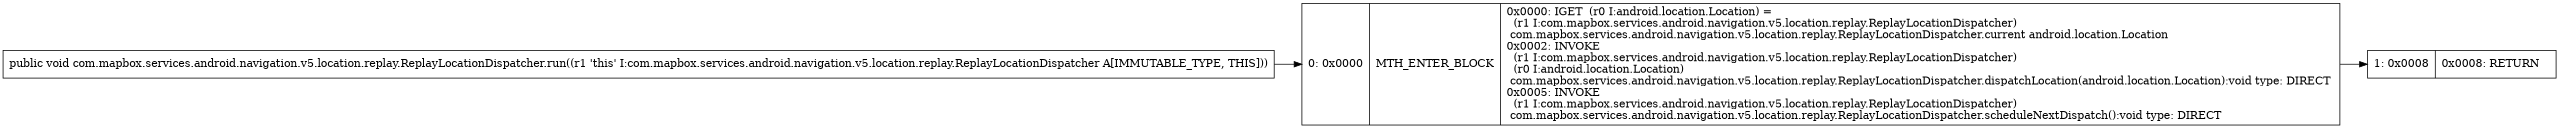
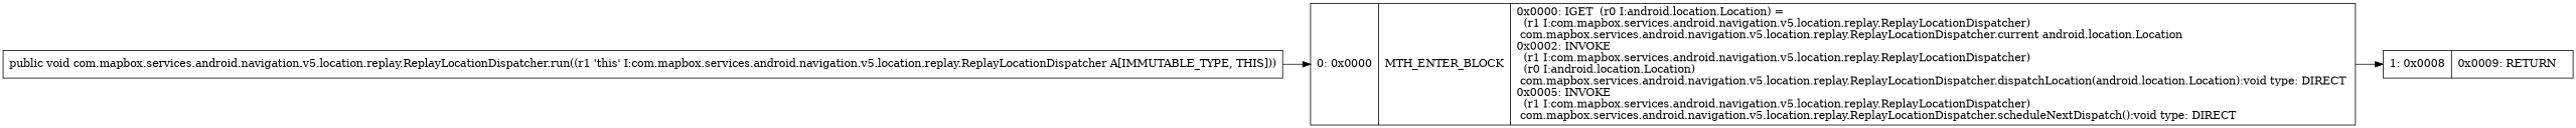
  digraph {
    rankdir=LR
    node [shape=record]
    n1 [label="{0\:\ 0x0000|MTH_ENTER_BLOCK\l|0x0000: IGET  (r0 I:android.location.Location) = \l  (r1 I:com.mapbox.services.android.navigation.v5.location.replay.ReplayLocationDispatcher)\l com.mapbox.services.android.navigation.v5.location.replay.ReplayLocationDispatcher.current android.location.Location \l0x0002: INVOKE  \l  (r1 I:com.mapbox.services.android.navigation.v5.location.replay.ReplayLocationDispatcher)\l  (r0 I:android.location.Location)\l com.mapbox.services.android.navigation.v5.location.replay.ReplayLocationDispatcher.dispatchLocation(android.location.Location):void type: DIRECT \l0x0005: INVOKE  \l  (r1 I:com.mapbox.services.android.navigation.v5.location.replay.ReplayLocationDispatcher)\l com.mapbox.services.android.navigation.v5.location.replay.ReplayLocationDispatcher.scheduleNextDispatch():void type: DIRECT \l}"]
-   n2 [label="{1\:\ 0x0008|0x0008: RETURN   \l}"]
+   n2 [label="{1\:\ 0x0008|0x0009: RETURN   \l}"]
    n3 [label="{public void com.mapbox.services.android.navigation.v5.location.replay.ReplayLocationDispatcher.run((r1 'this' I:com.mapbox.services.android.navigation.v5.location.replay.ReplayLocationDispatcher A[IMMUTABLE_TYPE, THIS])) }"]
    n1 -> n2
    n3 -> n1
  }
